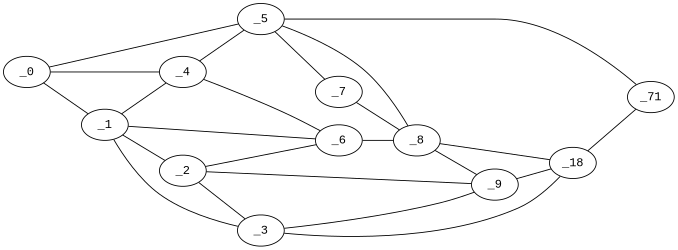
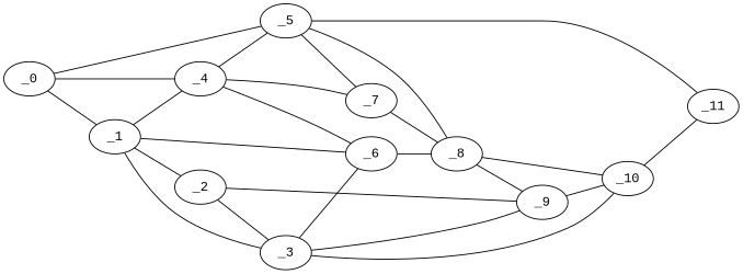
  graph {
    fontname="Liberation Mono"
    rankdir=LR
    node [fontname="Liberation Mono" x=44 y=7]
    edge [fontname="Liberation Mono" valence=2]
    _0 [x=24 y=12]
    _1 [x=25 y=19]
    _4 [x=39 y=11]
    _5
    _2 [x=30 y=69]
    _3 [x=34 y=58]
    _6 [y=20]
    _9 [x=104 y=25]
    _7 [x=48 y=16]
    _8 [x=72 y=9]
-   _11 [x=111 label=_71]
-   _10 [x=106 y=20 label=_18]
+   _11 [x=111]
+   _10 [x=106 y=20]
    _0 -- _1
    _0 -- _4 [valence=1]
    _0 -- _5 [valence=1]
    _1 -- _4
    _1 -- _2 [valence=1]
    _1 -- _3
    _1 -- _6
    _4 -- _5
    _4 -- _6
+   _4 -- _7
    _5 -- _7
    _5 -- _8
    _5 -- _11 [valence=1]
    _2 -- _3 [valence=1]
    _2 -- _9 [valence=1]
-   _2 -- _6
+   _3 -- _6
    _3 -- _9
    _3 -- _10
    _6 -- _8 [valence=1]
    _9 -- _10 [valence=1]
    _7 -- _8
    _8 -- _9
    _8 -- _10
    _10 -- _11 [valence=1]
  }
